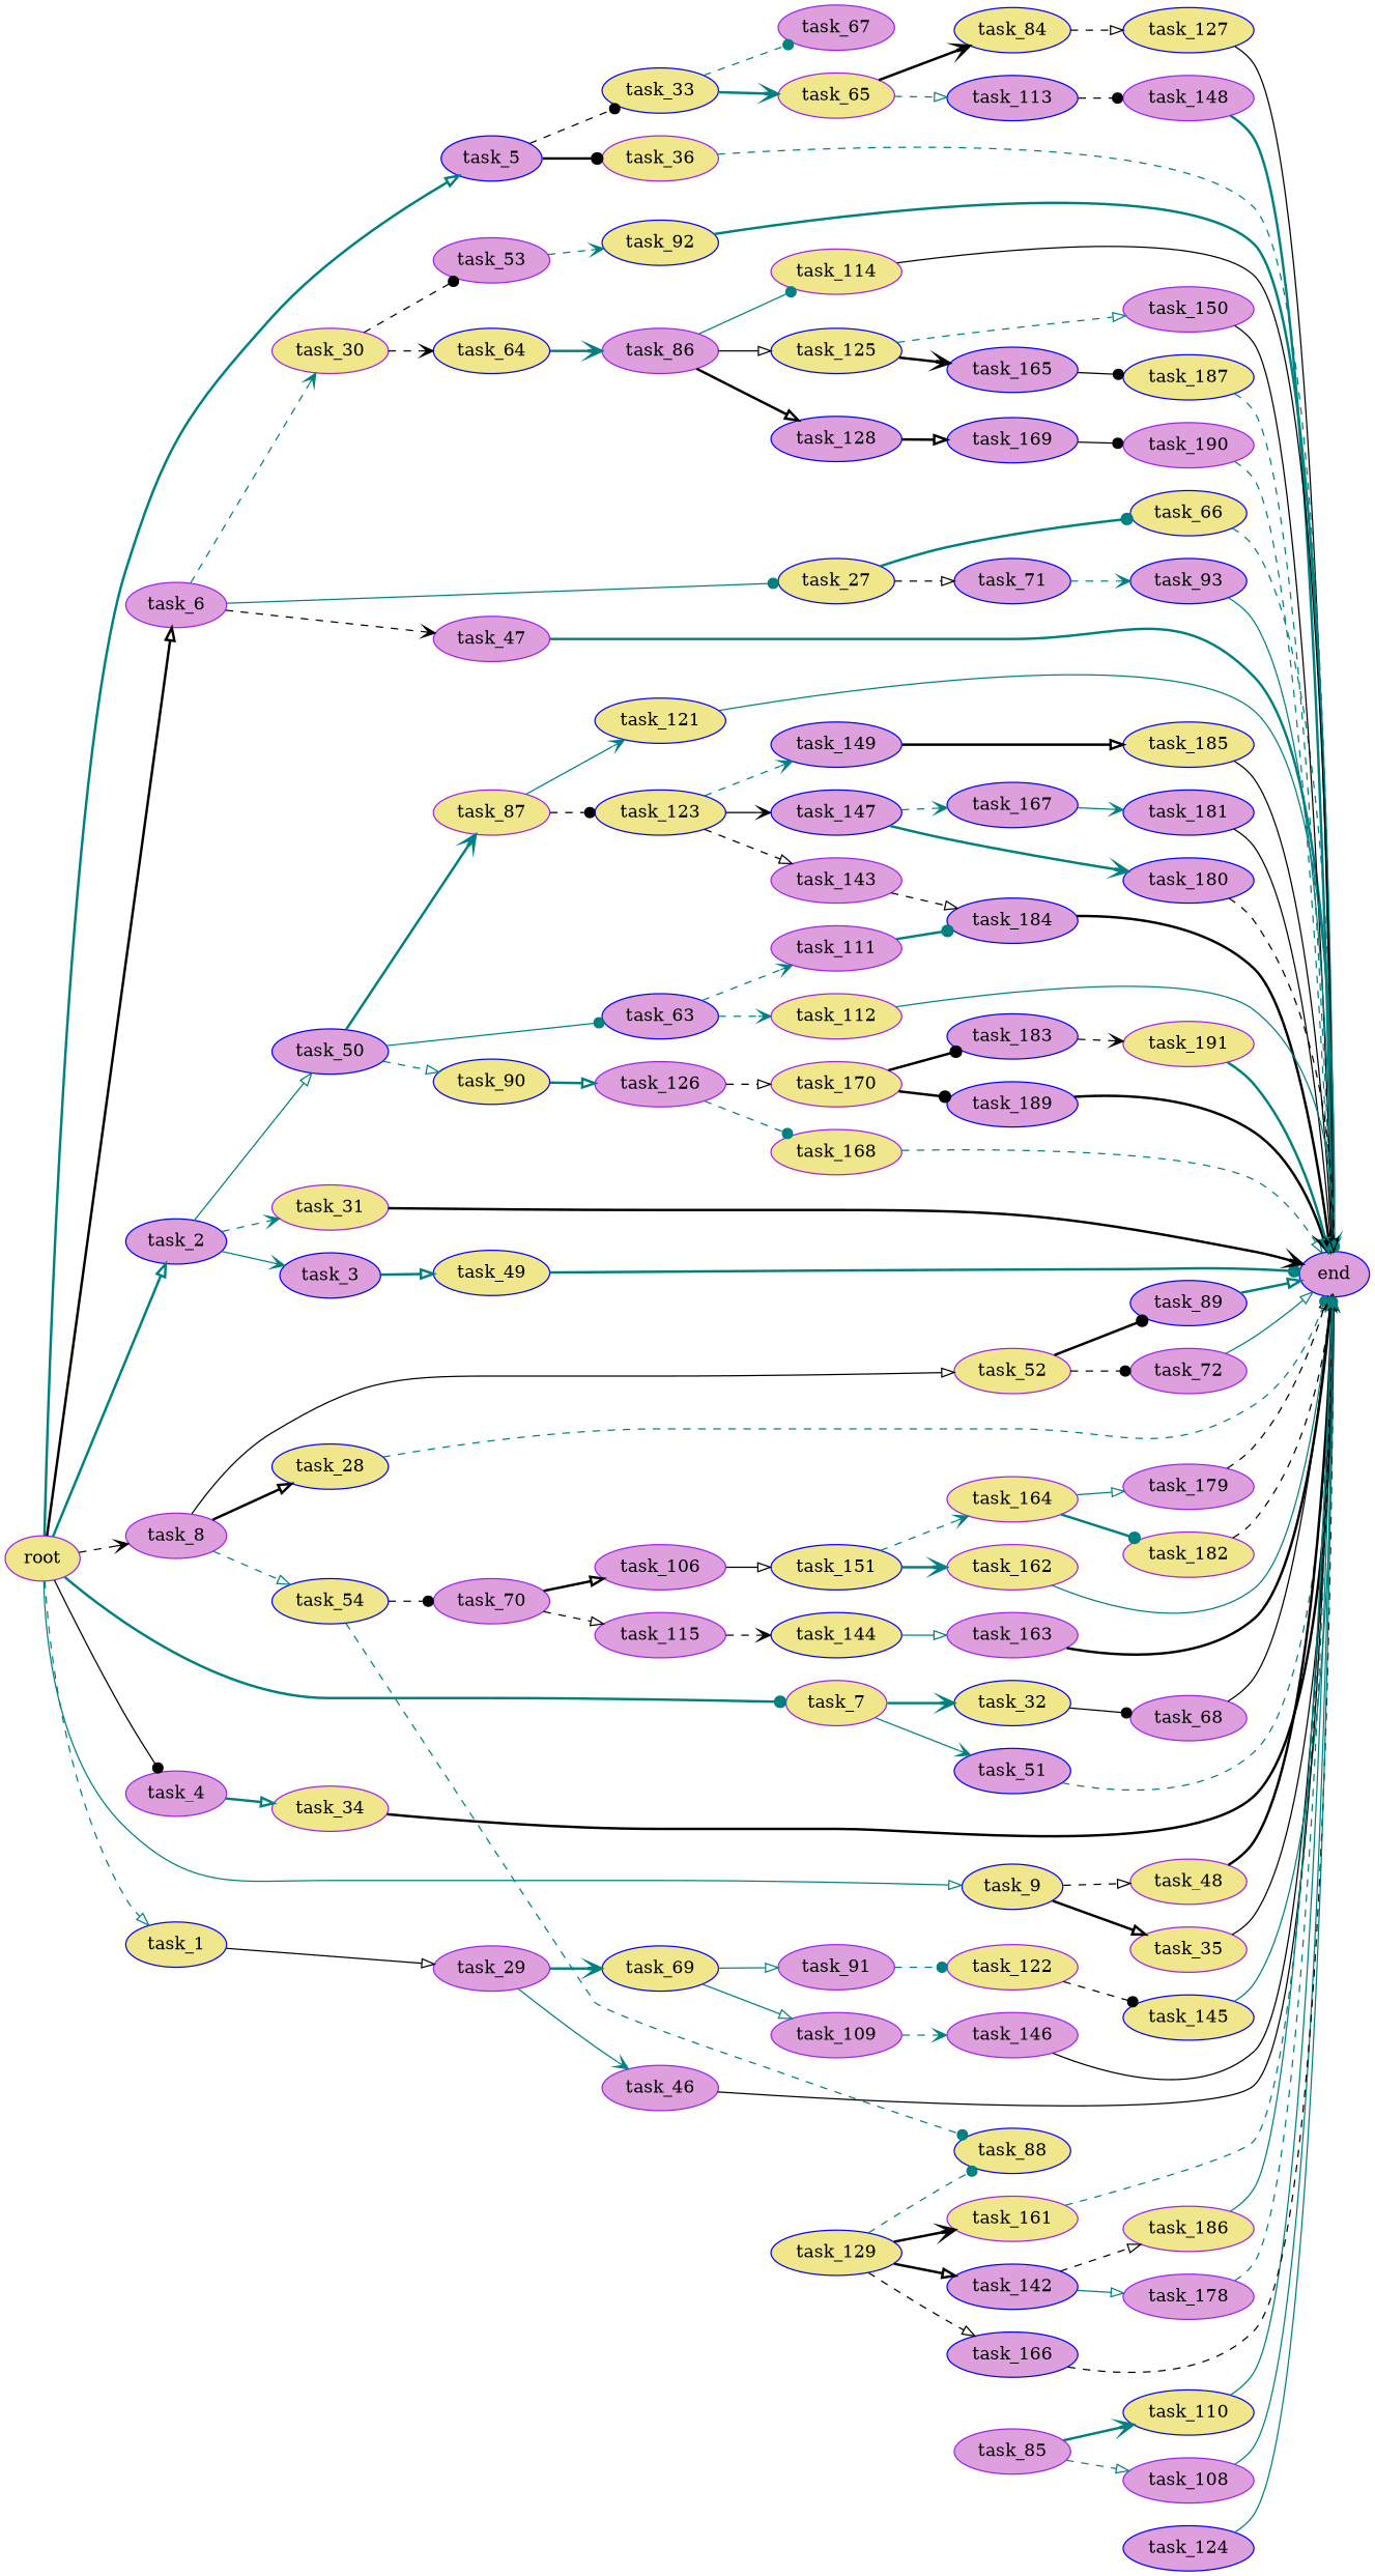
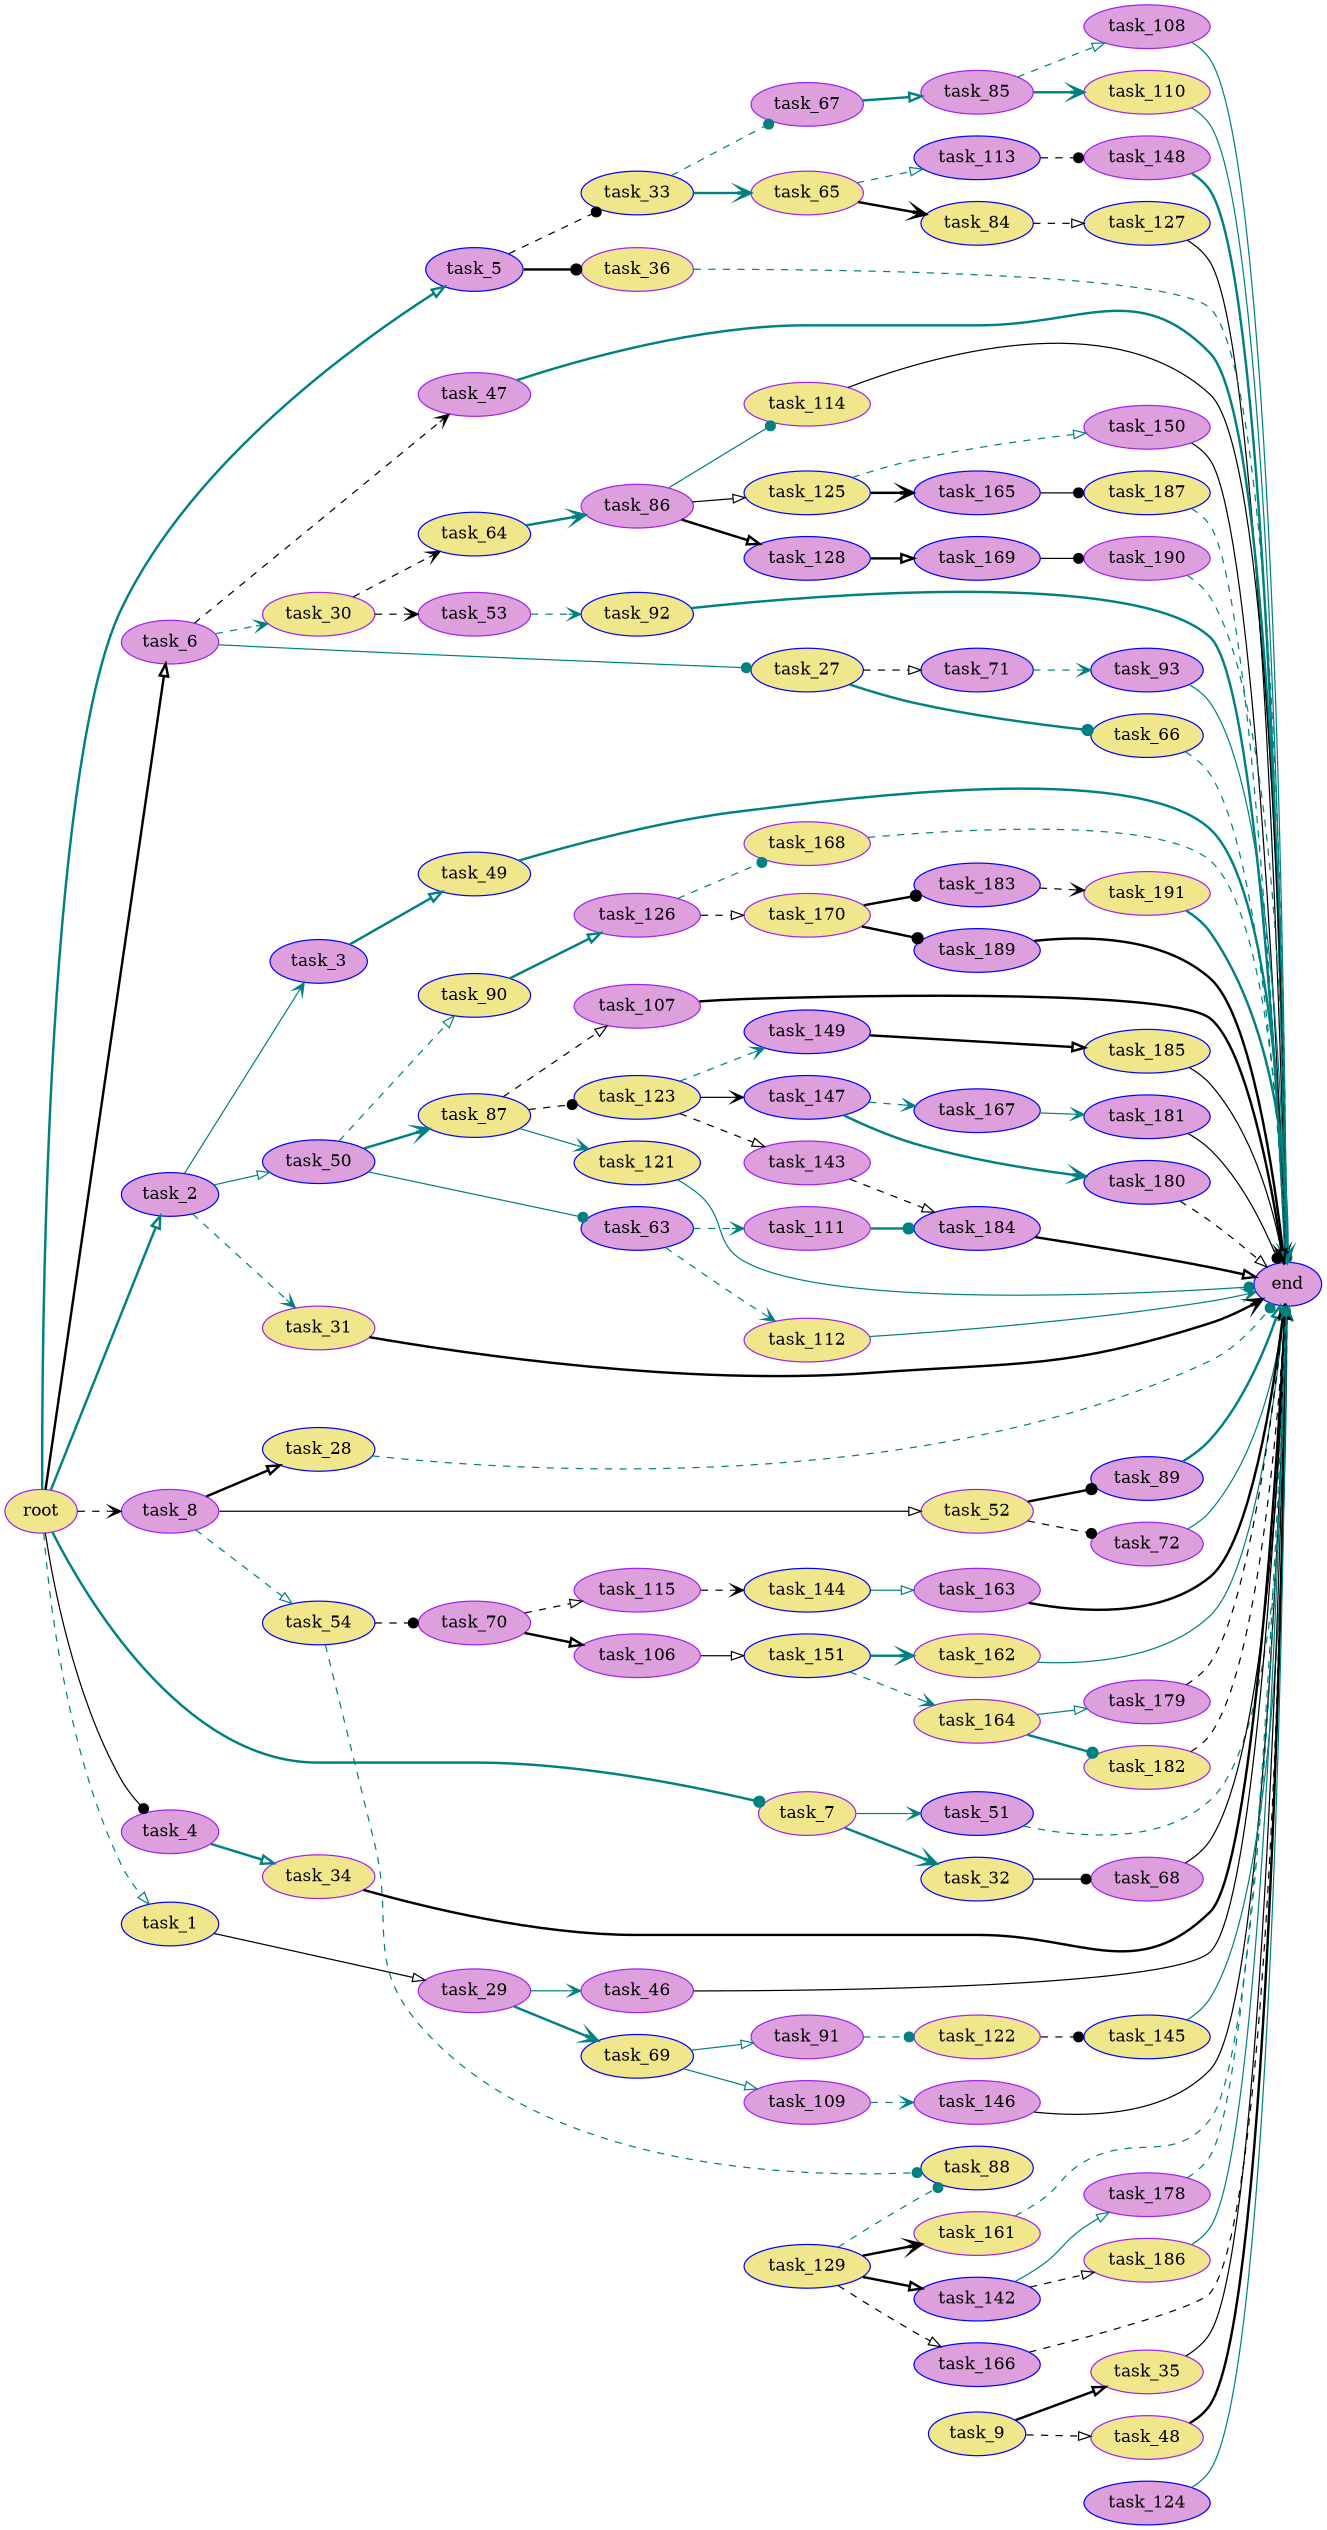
  digraph {
    rankdir=LR
    node [color=blue fillcolor=plum style=filled]
    edge [arrowhead=onormal color=teal style=dashed]
    task_65 [color=purple fillcolor=khaki]
    task_113
    task_84 [fillcolor=khaki]
    task_148 [color=purple]
    task_127 [fillcolor=khaki]
    task_92 [fillcolor=khaki]
    end
    task_151 [fillcolor=khaki]
    task_162 [color=purple fillcolor=khaki]
    task_164 [color=purple fillcolor=khaki]
    task_179 [color=purple]
    task_182 [color=purple fillcolor=khaki]
    task_89
    task_33 [fillcolor=khaki]
    task_5
    task_36 [color=purple fillcolor=khaki]
    task_67 [color=purple]
    task_47 [color=purple]
    task_49 [fillcolor=khaki]
    task_3
    task_6 [color=purple]
    task_30 [color=purple fillcolor=khaki]
    task_27 [fillcolor=khaki]
    task_53 [color=purple]
    task_64 [fillcolor=khaki]
    task_71
    task_66 [fillcolor=khaki]
    task_86 [color=purple]
    task_2
    task_50
    task_31 [color=purple fillcolor=khaki]
-   task_87 [color=purple fillcolor=khaki]
+   task_87 [fillcolor=khaki]
    task_63
    task_90 [fillcolor=khaki]
    task_8 [color=purple]
    task_28 [fillcolor=khaki]
    task_54 [fillcolor=khaki]
    task_52 [color=purple fillcolor=khaki]
    task_88 [fillcolor=khaki]
    task_70 [color=purple]
    task_72 [color=purple]
    task_150 [color=purple]
    task_125 [fillcolor=khaki]
    task_165
    task_187 [fillcolor=khaki]
    task_163 [color=purple]
    task_69 [fillcolor=khaki]
    task_109 [color=purple]
    task_91 [color=purple]
    task_146 [color=purple]
    task_122 [color=purple fillcolor=khaki]
    task_184
    task_93
    task_128
    task_114 [color=purple fillcolor=khaki]
    task_169
    task_145 [fillcolor=khaki]
    task_168 [color=purple fillcolor=khaki]
    task_7 [color=purple fillcolor=khaki]
    task_51
    task_32 [fillcolor=khaki]
    task_68 [color=purple]
    task_34 [color=purple fillcolor=khaki]
    task_85 [color=purple]
    task_167
    task_181
    task_189
    task_190 [color=purple]
    task_191 [color=purple fillcolor=khaki]
    task_183
    task_48 [color=purple fillcolor=khaki]
    task_4 [color=purple]
    task_185 [fillcolor=khaki]
-   task_110 [fillcolor=khaki]
+   task_110 [color=purple fillcolor=khaki]
    task_108 [color=purple]
    task_144 [fillcolor=khaki]
    task_121 [fillcolor=khaki]
+   task_107 [color=purple]
    task_123 [fillcolor=khaki]
    task_112 [color=purple fillcolor=khaki]
    task_111 [color=purple]
    task_126 [color=purple]
    task_161 [color=purple fillcolor=khaki]
    task_147
    task_180
    task_9 [fillcolor=khaki]
    task_35 [color=purple fillcolor=khaki]
    task_46 [color=purple]
    task_186 [color=purple fillcolor=khaki]
    task_170 [color=purple fillcolor=khaki]
    task_143 [color=purple]
    task_142
    task_178 [color=purple]
    root [color=purple fillcolor=khaki]
    task_1 [fillcolor=khaki]
    task_29 [color=purple]
    task_106 [color=purple]
    task_129 [fillcolor=khaki]
    task_166
    task_115 [color=purple]
    task_149
    task_124
    task_65 -> task_113
    task_65 -> task_84 [arrowhead=vee color=black style=bold]
    task_113 -> task_148 [arrowhead=dot color=black]
    task_84 -> task_127 [color=black]
    task_148 -> end [arrowhead=vee style=bold]
    task_127 -> end [arrowhead=dot color=black style=solid]
    task_92 -> end [arrowhead=dot style=bold]
    task_151 -> task_162 [arrowhead=vee style=bold]
    task_151 -> task_164 [arrowhead=vee]
    task_162 -> end [style=solid]
    task_164 -> task_179 [style=solid]
    task_164 -> task_182 [arrowhead=dot style=bold]
    task_179 -> end [color=black]
    task_182 -> end [arrowhead=vee color=black]
    task_89 -> end [style=bold]
    task_33 -> task_65 [arrowhead=vee style=bold]
    task_33 -> task_67 [arrowhead=dot]
    task_5 -> task_33 [arrowhead=dot color=black]
    task_5 -> task_36 [arrowhead=dot color=black style=bold]
    task_36 -> end [arrowhead=dot]
+   task_67 -> task_85 [style=bold]
    task_47 -> end [arrowhead=dot style=bold]
    task_49 -> end [arrowhead=dot style=bold]
    task_3 -> task_49 [style=bold]
    task_6 -> task_47 [arrowhead=vee color=black]
    task_6 -> task_30 [arrowhead=vee]
    task_6 -> task_27 [arrowhead=dot style=solid]
-   task_30 -> task_53 [arrowhead=dot color=black]
+   task_30 -> task_53 [arrowhead=vee color=black]
    task_30 -> task_64 [arrowhead=vee color=black]
    task_27 -> task_71 [color=black]
    task_27 -> task_66 [arrowhead=dot style=bold]
    task_53 -> task_92 [arrowhead=vee]
    task_64 -> task_86 [arrowhead=vee style=bold]
    task_71 -> task_93 [arrowhead=vee]
    task_66 -> end [arrowhead=dot]
    task_86 -> task_125 [color=black style=solid]
    task_86 -> task_128 [color=black style=bold]
    task_86 -> task_114 [arrowhead=dot style=solid]
    task_2 -> task_3 [arrowhead=vee style=solid]
    task_2 -> task_50 [style=solid]
    task_2 -> task_31 [arrowhead=vee]
    task_50 -> task_87 [arrowhead=vee style=bold]
    task_50 -> task_63 [arrowhead=dot style=solid]
    task_50 -> task_90
    task_31 -> end [arrowhead=vee color=black style=bold]
    task_87 -> task_121 [arrowhead=vee style=solid]
+   task_87 -> task_107 [color=black]
    task_87 -> task_123 [arrowhead=dot color=black]
    task_63 -> task_112 [arrowhead=vee]
    task_63 -> task_111 [arrowhead=vee]
    task_90 -> task_126 [style=bold]
    task_8 -> task_28 [color=black style=bold]
    task_8 -> task_54
    task_8 -> task_52 [color=black style=solid]
    task_28 -> end [arrowhead=dot]
    task_54 -> task_88 [arrowhead=dot]
    task_54 -> task_70 [arrowhead=dot color=black]
    task_52 -> task_89 [arrowhead=dot color=black style=bold]
    task_52 -> task_72 [arrowhead=dot color=black]
    task_70 -> task_106 [color=black style=bold]
    task_70 -> task_115 [color=black]
    task_72 -> end [style=solid]
    task_150 -> end [arrowhead=dot color=black style=solid]
    task_125 -> task_150
    task_125 -> task_165 [arrowhead=vee color=black style=bold]
    task_165 -> task_187 [arrowhead=dot color=black style=solid]
    task_187 -> end [arrowhead=vee]
    task_163 -> end [color=black style=bold]
    task_69 -> task_109 [style=solid]
    task_69 -> task_91 [style=solid]
    task_109 -> task_146 [arrowhead=vee]
    task_91 -> task_122 [arrowhead=dot]
    task_146 -> end [arrowhead=vee color=black style=solid]
    task_122 -> task_145 [arrowhead=dot color=black]
    task_184 -> end [color=black style=bold]
    task_93 -> end [style=solid]
    task_128 -> task_169 [color=black style=bold]
    task_114 -> end [color=black style=solid]
    task_169 -> task_190 [arrowhead=dot color=black style=solid]
    task_145 -> end [style=solid]
    task_168 -> end
    task_7 -> task_51 [arrowhead=vee style=solid]
    task_7 -> task_32 [arrowhead=vee style=bold]
    task_51 -> end [arrowhead=vee]
    task_32 -> task_68 [arrowhead=dot color=black style=solid]
    task_68 -> end [arrowhead=vee color=black style=solid]
    task_34 -> end [color=black style=bold]
    task_85 -> task_110 [arrowhead=vee style=bold]
    task_85 -> task_108
    task_167 -> task_181 [arrowhead=vee style=solid]
    task_181 -> end [arrowhead=dot color=black style=solid]
    task_189 -> end [arrowhead=vee color=black style=bold]
    task_190 -> end
    task_191 -> end [style=bold]
    task_183 -> task_191 [arrowhead=vee color=black]
    task_48 -> end [color=black style=bold]
    task_4 -> task_34 [style=bold]
    task_185 -> end [arrowhead=vee color=black style=solid]
    task_110 -> end [arrowhead=vee style=solid]
    task_108 -> end [style=solid]
    task_144 -> task_163 [style=solid]
    task_121 -> end [arrowhead=dot style=solid]
+   task_107 -> end [color=black style=bold]
    task_123 -> task_147 [arrowhead=vee color=black style=solid]
    task_123 -> task_143 [color=black]
    task_123 -> task_149 [arrowhead=vee]
    task_112 -> end [arrowhead=vee style=solid]
    task_111 -> task_184 [arrowhead=dot style=bold]
    task_126 -> task_168 [arrowhead=dot]
    task_126 -> task_170 [color=black]
    task_161 -> end
    task_147 -> task_167 [arrowhead=vee]
    task_147 -> task_180 [arrowhead=vee style=bold]
    task_180 -> end [color=black]
    task_9 -> task_48 [color=black]
    task_9 -> task_35 [color=black style=bold]
    task_35 -> end [color=black style=solid]
    task_46 -> end [color=black style=solid]
    task_186 -> end [style=solid]
    task_170 -> task_189 [arrowhead=dot color=black style=bold]
    task_170 -> task_183 [arrowhead=dot color=black style=bold]
    task_143 -> task_184 [color=black]
    task_142 -> task_186 [color=black]
    task_142 -> task_178 [style=solid]
    task_178 -> end [arrowhead=dot]
    root -> task_5 [style=bold]
    root -> task_6 [color=black style=bold]
    root -> task_2 [style=bold]
    root -> task_8 [arrowhead=vee color=black]
    root -> task_7 [arrowhead=dot style=bold]
    root -> task_4 [arrowhead=dot color=black style=solid]
-   root -> task_9 [style=solid]
    root -> task_1
    task_1 -> task_29 [color=black style=solid]
    task_29 -> task_69 [arrowhead=vee style=bold]
    task_29 -> task_46 [arrowhead=vee style=solid]
    task_106 -> task_151 [color=black style=solid]
    task_129 -> task_88 [arrowhead=dot]
    task_129 -> task_161 [arrowhead=vee color=black style=bold]
    task_129 -> task_142 [color=black style=bold]
    task_129 -> task_166 [color=black]
    task_166 -> end [color=black]
    task_115 -> task_144 [arrowhead=vee color=black]
    task_149 -> task_185 [color=black style=bold]
    task_124 -> end [arrowhead=vee style=solid]
  }
